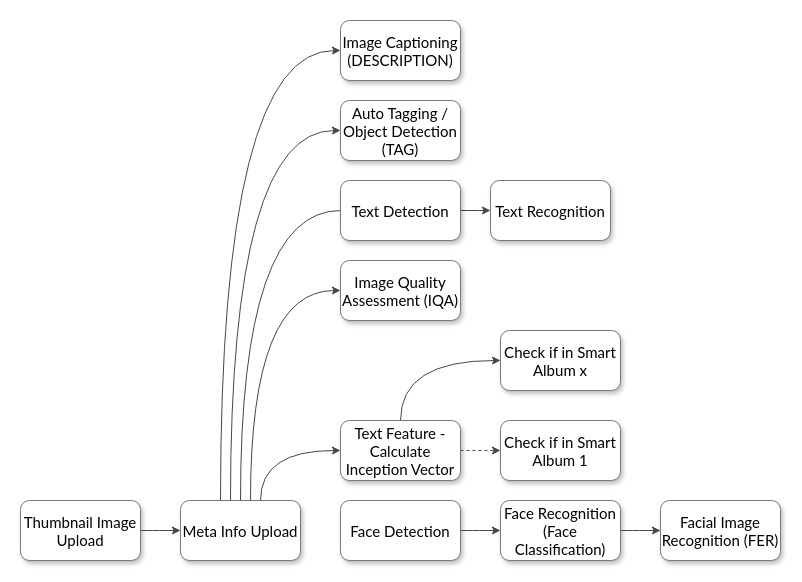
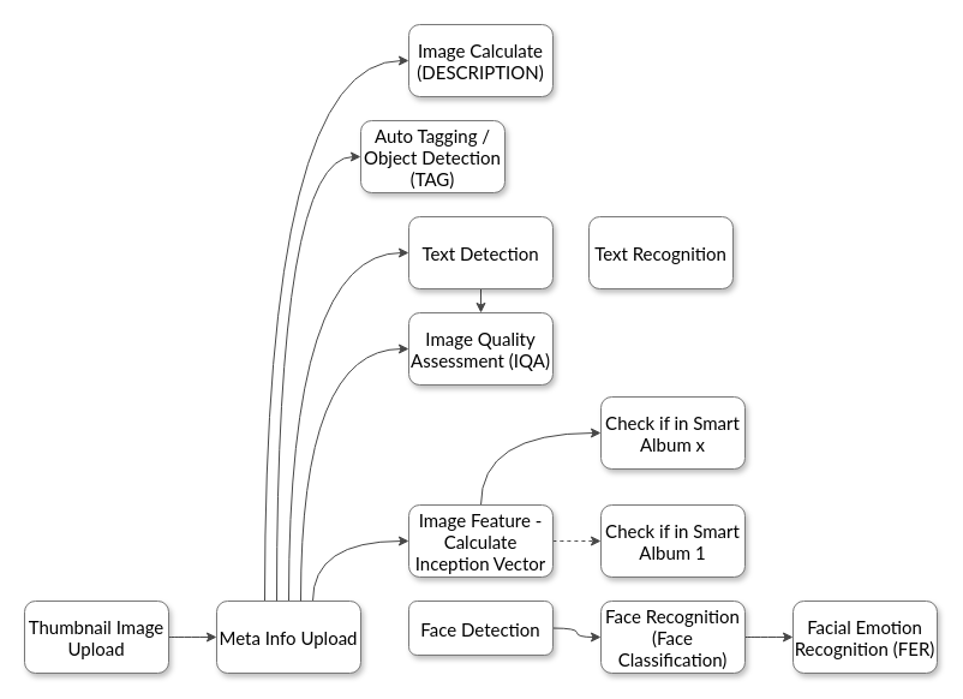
  <mxCell id="0" />
  <mxCell id="1" parent="0" />
  <mxCell id="2" value="" style="edgeStyle=orthogonalEdgeStyle;rounded=0;orthogonalLoop=1;jettySize=auto;html=1;fontSize=15;align=center;verticalAlign=middle;fontStyle=1;horizontal=1;spacingTop=0;spacing=2;strokeWidth=1;fillColor=#eeeeee;strokeColor=#474747;fontFamily=Lato;FType=g;labelBorderColor=none;curved=1;" edge="1" parent="1" source="3" target="8"><mxGeometry relative="1" as="geometry" /></mxCell>
  <mxCell id="3" value="Thumbnail Image Upload" style="rounded=1;whiteSpace=wrap;html=1;fontSize=15;align=center;verticalAlign=middle;fontStyle=0;horizontal=1;spacingTop=0;spacing=2;strokeWidth=1;fontFamily=Lato;FType=g;labelBorderColor=none;shadow=1;gradientDirection=north;strokeColor=#787878;fillColor=#ffffff;" vertex="1" parent="1"><mxGeometry x="20" y="500" width="120" height="60" as="geometry" /></mxCell>
  <mxCell id="4" value="" style="edgeStyle=orthogonalEdgeStyle;rounded=0;orthogonalLoop=1;jettySize=auto;html=1;fontSize=15;align=center;verticalAlign=middle;fontStyle=1;horizontal=1;spacingTop=0;spacing=2;strokeWidth=1;fillColor=#eeeeee;strokeColor=#474747;fontFamily=Lato;FType=g;labelBorderColor=none;curved=1;" edge="1" parent="1" source="8" target="21"><mxGeometry relative="1" as="geometry"><Array as="points"><mxPoint x="260" y="450" /></Array></mxGeometry></mxCell>
  <mxCell id="5" value="" style="edgeStyle=orthogonalEdgeStyle;rounded=0;orthogonalLoop=1;jettySize=auto;html=1;exitX=1;exitY=0.5;exitDx=0;exitDy=0;fontSize=15;align=center;verticalAlign=middle;fontStyle=1;horizontal=1;spacingTop=0;spacing=2;strokeWidth=1;fillColor=#eeeeee;strokeColor=#474747;fontFamily=Lato;FType=g;labelBorderColor=none;shadow=0;curved=1;dashed=1;" edge="1" parent="1" source="21" target="12"><mxGeometry relative="1" as="geometry" /></mxCell>
- <mxCell id="6" value="" style="edgeStyle=orthogonalEdgeStyle;rounded=0;orthogonalLoop=1;jettySize=auto;html=1;fontSize=15;align=center;verticalAlign=middle;fontStyle=1;horizontal=1;spacingTop=0;spacing=2;strokeWidth=1;fillColor=#eeeeee;strokeColor=#474747;fontFamily=Lato;FType=g;labelBorderColor=none;curved=1;endArrow=none;" edge="1" parent="1" source="8" target="10"><mxGeometry relative="1" as="geometry"><Array as="points"><mxPoint x="240" y="210" /></Array></mxGeometry></mxCell>
+ <mxCell id="6" value="" style="edgeStyle=orthogonalEdgeStyle;rounded=0;orthogonalLoop=1;jettySize=auto;html=1;fontSize=15;align=center;verticalAlign=middle;fontStyle=1;horizontal=1;spacingTop=0;spacing=2;strokeWidth=1;fillColor=#eeeeee;strokeColor=#474747;fontFamily=Lato;FType=g;labelBorderColor=none;curved=1;" edge="1" parent="1" source="8" target="10"><mxGeometry relative="1" as="geometry"><Array as="points"><mxPoint x="240" y="210" /></Array></mxGeometry></mxCell>
  <mxCell id="7" style="edgeStyle=orthogonalEdgeStyle;rounded=0;orthogonalLoop=1;jettySize=auto;html=1;entryX=0;entryY=0.5;entryDx=0;entryDy=0;startArrow=none;startFill=0;endArrow=classic;endFill=1;strokeWidth=1;fontSize=15;align=center;verticalAlign=middle;fontStyle=1;horizontal=1;spacingTop=0;spacing=2;fillColor=#eeeeee;strokeColor=#474747;fontFamily=Lato;FType=g;labelBorderColor=none;curved=1;" edge="1" parent="1" source="8" target="25"><mxGeometry relative="1" as="geometry"><Array as="points"><mxPoint x="220" y="50" /></Array></mxGeometry></mxCell>
  <mxCell id="8" value="Meta Info Upload" style="rounded=1;whiteSpace=wrap;html=1;fontSize=15;align=center;verticalAlign=middle;fontStyle=0;horizontal=1;spacingTop=0;spacing=2;strokeWidth=1;fontFamily=Lato;FType=g;labelBorderColor=none;shadow=1;gradientDirection=north;strokeColor=#787878;fillColor=#ffffff;" vertex="1" parent="1"><mxGeometry x="180" y="500" width="120" height="60" as="geometry" /></mxCell>
- <mxCell id="9" value="" style="edgeStyle=orthogonalEdgeStyle;rounded=0;orthogonalLoop=1;jettySize=auto;html=1;fontSize=15;align=center;verticalAlign=middle;fontStyle=1;horizontal=1;spacingTop=0;spacing=2;strokeWidth=1;fillColor=#eeeeee;strokeColor=#474747;fontFamily=Lato;FType=g;labelBorderColor=none;curved=1;" edge="1" parent="1" source="10" target="11"><mxGeometry relative="1" as="geometry" /></mxCell>
+ <mxCell id="9" value="" style="edgeStyle=orthogonalEdgeStyle;rounded=0;orthogonalLoop=1;jettySize=auto;html=1;fontSize=15;align=center;verticalAlign=middle;fontStyle=1;horizontal=1;spacingTop=0;spacing=2;strokeWidth=1;fillColor=#eeeeee;strokeColor=#474747;fontFamily=Lato;FType=g;labelBorderColor=none;curved=1;" edge="1" parent="1" source="10" target="23"><mxGeometry relative="1" as="geometry" /></mxCell>
  <mxCell id="10" value="Text Detection" style="rounded=1;whiteSpace=wrap;html=1;fontSize=15;align=center;verticalAlign=middle;fontStyle=0;horizontal=1;spacingTop=0;spacing=2;strokeWidth=1;fontFamily=Lato;FType=g;labelBorderColor=none;shadow=1;gradientDirection=north;strokeColor=#787878;fillColor=#ffffff;" vertex="1" parent="1"><mxGeometry x="340" y="180" width="120" height="60" as="geometry" /></mxCell>
  <mxCell id="11" value="Text Recognition" style="rounded=1;whiteSpace=wrap;html=1;fontSize=15;align=center;verticalAlign=middle;fontStyle=0;horizontal=1;spacingTop=0;spacing=2;strokeWidth=1;fontFamily=Lato;FType=g;labelBorderColor=none;shadow=1;gradientDirection=north;strokeColor=#787878;fillColor=#ffffff;" vertex="1" parent="1"><mxGeometry x="490" y="180" width="120" height="60" as="geometry" /></mxCell>
  <mxCell id="12" value="Check if in Smart Album 1" style="rounded=1;whiteSpace=wrap;html=1;fontSize=15;align=center;verticalAlign=middle;fontStyle=0;horizontal=1;spacingTop=0;spacing=2;strokeWidth=1;fontFamily=Lato;FType=g;labelBorderColor=none;shadow=1;gradientDirection=north;strokeColor=#787878;fillColor=#ffffff;" vertex="1" parent="1"><mxGeometry x="500" y="420" width="120" height="60" as="geometry" /></mxCell>
  <mxCell id="13" value="" style="edgeStyle=orthogonalEdgeStyle;rounded=0;orthogonalLoop=1;jettySize=auto;html=1;fontSize=15;align=center;verticalAlign=middle;fontStyle=1;horizontal=1;spacingTop=0;spacing=2;strokeWidth=1;fillColor=#eeeeee;strokeColor=#474747;fontFamily=Lato;FType=g;labelBorderColor=none;shadow=0;curved=1;" edge="1" parent="1" source="14" target="16"><mxGeometry relative="1" as="geometry" /></mxCell>
- <mxCell id="14" value="Face Detection" style="rounded=1;whiteSpace=wrap;html=1;fontSize=15;align=center;verticalAlign=middle;fontStyle=0;horizontal=1;spacingTop=0;spacing=2;strokeWidth=1;fontFamily=Lato;FType=g;labelBorderColor=none;shadow=1;gradientDirection=north;strokeColor=#787878;fillColor=#ffffff;" vertex="1" parent="1"><mxGeometry x="340" y="500" width="120" height="60" as="geometry" /></mxCell>
+ <mxCell id="14" value="Face Detection" style="rounded=1;whiteSpace=wrap;html=1;fontSize=15;align=center;verticalAlign=middle;fontStyle=0;horizontal=1;spacingTop=0;spacing=2;strokeWidth=1;fontFamily=Lato;FType=g;labelBorderColor=none;shadow=1;gradientDirection=north;strokeColor=#787878;fillColor=#ffffff;" vertex="1" parent="1"><mxGeometry x="340" y="500" width="120" height="45" as="geometry" /></mxCell>
  <mxCell id="15" value="" style="edgeStyle=orthogonalEdgeStyle;rounded=0;orthogonalLoop=1;jettySize=auto;html=1;fontSize=15;align=center;verticalAlign=middle;fontStyle=1;horizontal=1;spacingTop=0;spacing=2;strokeWidth=1;fillColor=#eeeeee;strokeColor=#474747;fontFamily=Lato;FType=g;labelBorderColor=none;shadow=0;curved=1;" edge="1" parent="1" source="16" target="17"><mxGeometry relative="1" as="geometry" /></mxCell>
  <mxCell id="16" value="Face Recognition&lt;br style=&quot;font-size: 15px;&quot;&gt;(Face Classification)" style="rounded=1;whiteSpace=wrap;html=1;fontSize=15;align=center;verticalAlign=middle;fontStyle=0;horizontal=1;spacingTop=0;spacing=2;strokeWidth=1;fontFamily=Lato;FType=g;labelBorderColor=none;shadow=1;gradientDirection=north;strokeColor=#787878;fillColor=#ffffff;" vertex="1" parent="1"><mxGeometry x="500" y="500" width="120" height="60" as="geometry" /></mxCell>
- <mxCell id="17" value="Facial Image Recognition (FER)" style="rounded=1;whiteSpace=wrap;html=1;fontSize=15;align=center;verticalAlign=middle;fontStyle=0;horizontal=1;spacingTop=0;spacing=2;strokeWidth=1;fontFamily=Lato;FType=g;labelBorderColor=none;shadow=1;gradientDirection=north;strokeColor=#787878;fillColor=#ffffff;" vertex="1" parent="1"><mxGeometry x="660" y="500" width="120" height="60" as="geometry" /></mxCell>
+ <mxCell id="17" value="Facial Emotion Recognition (FER)" style="rounded=1;whiteSpace=wrap;html=1;fontSize=15;align=center;verticalAlign=middle;fontStyle=0;horizontal=1;spacingTop=0;spacing=2;strokeWidth=1;fontFamily=Lato;FType=g;labelBorderColor=none;shadow=1;gradientDirection=north;strokeColor=#787878;fillColor=#ffffff;" vertex="1" parent="1"><mxGeometry x="660" y="500" width="120" height="60" as="geometry" /></mxCell>
  <mxCell id="18" value="" style="edgeStyle=orthogonalEdgeStyle;rounded=0;orthogonalLoop=1;jettySize=auto;html=1;fontSize=15;align=center;verticalAlign=middle;fontStyle=1;horizontal=1;spacingTop=0;spacing=2;strokeWidth=1;fillColor=#eeeeee;strokeColor=#474747;fontFamily=Lato;FType=g;labelBorderColor=none;curved=1;" edge="1" parent="1" source="8" target="24"><mxGeometry relative="1" as="geometry"><Array as="points"><mxPoint x="230" y="130" /></Array></mxGeometry></mxCell>
  <mxCell id="19" value="" style="edgeStyle=orthogonalEdgeStyle;rounded=0;orthogonalLoop=1;jettySize=auto;html=1;fontSize=15;align=center;verticalAlign=middle;fontStyle=1;horizontal=1;spacingTop=0;spacing=2;strokeWidth=1;fillColor=#eeeeee;strokeColor=#474747;fontFamily=Lato;FType=g;labelBorderColor=none;curved=1;" edge="1" parent="1" source="8" target="23"><mxGeometry relative="1" as="geometry"><Array as="points"><mxPoint x="250" y="290" /></Array></mxGeometry></mxCell>
  <mxCell id="20" value="" style="edgeStyle=orthogonalEdgeStyle;rounded=0;orthogonalLoop=1;jettySize=auto;html=1;fontSize=15;align=center;verticalAlign=middle;fontStyle=1;horizontal=1;spacingTop=0;spacing=2;strokeWidth=1;fillColor=#eeeeee;strokeColor=#474747;fontFamily=Lato;FType=g;labelBorderColor=none;curved=1;" edge="1" parent="1" source="21" target="22"><mxGeometry relative="1" as="geometry"><Array as="points"><mxPoint x="400" y="360" /></Array></mxGeometry></mxCell>
- <mxCell id="21" value="Text Feature - Calculate Inception Vector" style="rounded=1;whiteSpace=wrap;html=1;fontSize=15;align=center;verticalAlign=middle;fontStyle=0;horizontal=1;spacingTop=0;spacing=2;strokeWidth=1;fontFamily=Lato;FType=g;labelBorderColor=none;shadow=1;gradientDirection=north;strokeColor=#787878;fillColor=#ffffff;" vertex="1" parent="1"><mxGeometry x="340" y="420" width="120" height="60" as="geometry" /></mxCell>
+ <mxCell id="21" value="Image Feature - Calculate Inception Vector" style="rounded=1;whiteSpace=wrap;html=1;fontSize=15;align=center;verticalAlign=middle;fontStyle=0;horizontal=1;spacingTop=0;spacing=2;strokeWidth=1;fontFamily=Lato;FType=g;labelBorderColor=none;shadow=1;gradientDirection=north;strokeColor=#787878;fillColor=#ffffff;" vertex="1" parent="1"><mxGeometry x="340" y="420" width="120" height="60" as="geometry" /></mxCell>
  <mxCell id="22" value="Check if in Smart Album x" style="rounded=1;whiteSpace=wrap;html=1;fontSize=15;align=center;verticalAlign=middle;fontStyle=0;horizontal=1;spacingTop=0;spacing=2;strokeWidth=1;fontFamily=Lato;FType=g;labelBorderColor=none;shadow=1;gradientDirection=north;strokeColor=#787878;fillColor=#ffffff;" vertex="1" parent="1"><mxGeometry x="500" y="330" width="120" height="60" as="geometry" /></mxCell>
  <mxCell id="23" value="Image Quality Assessment (IQA)" style="rounded=1;whiteSpace=wrap;html=1;fontSize=15;align=center;verticalAlign=middle;fontStyle=0;horizontal=1;spacingTop=0;spacing=2;strokeWidth=1;fontFamily=Lato;FType=g;labelBorderColor=none;shadow=1;gradientDirection=north;strokeColor=#787878;fillColor=#ffffff;" vertex="1" parent="1"><mxGeometry x="340" y="260" width="120" height="60" as="geometry" /></mxCell>
- <mxCell id="24" value="Auto Tagging / Object Detection (TAG)" style="rounded=1;whiteSpace=wrap;html=1;fontSize=15;align=center;verticalAlign=middle;fontStyle=0;horizontal=1;spacingTop=0;spacing=2;strokeWidth=1;fontFamily=Lato;FType=g;labelBorderColor=none;shadow=1;gradientDirection=north;strokeColor=#787878;fillColor=#ffffff;" vertex="1" parent="1"><mxGeometry x="340" y="100" width="120" height="60" as="geometry" /></mxCell>
- <mxCell id="25" value="Image Captioning&lt;br style=&quot;font-size: 15px;&quot;&gt;(DESCRIPTION)" style="rounded=1;whiteSpace=wrap;html=1;fontSize=15;align=center;verticalAlign=middle;fontStyle=0;horizontal=1;spacingTop=0;spacing=2;strokeWidth=1;fontFamily=Lato;FType=g;labelBorderColor=none;shadow=1;gradientDirection=north;strokeColor=#787878;fillColor=#ffffff;" vertex="1" parent="1"><mxGeometry x="340" y="20" width="120" height="60" as="geometry" /></mxCell>
+ <mxCell id="24" value="Auto Tagging / Object Detection (TAG)" style="rounded=1;whiteSpace=wrap;html=1;fontSize=15;align=center;verticalAlign=middle;fontStyle=0;horizontal=1;spacingTop=0;spacing=2;strokeWidth=1;fontFamily=Lato;FType=g;labelBorderColor=none;shadow=1;gradientDirection=north;strokeColor=#787878;fillColor=#ffffff;" vertex="1" parent="1"><mxGeometry x="300" y="100" width="120" height="60" as="geometry" /></mxCell>
+ <mxCell id="25" value="Image Calculate&lt;br style=&quot;font-size: 15px;&quot;&gt;(DESCRIPTION)" style="rounded=1;whiteSpace=wrap;html=1;fontSize=15;align=center;verticalAlign=middle;fontStyle=0;horizontal=1;spacingTop=0;spacing=2;strokeWidth=1;fontFamily=Lato;FType=g;labelBorderColor=none;shadow=1;gradientDirection=north;strokeColor=#787878;fillColor=#ffffff;" vertex="1" parent="1"><mxGeometry x="340" y="20" width="120" height="60" as="geometry" /></mxCell>
  <mxCell id="26" value="" style="shape=image;html=1;verticalAlign=middle;verticalLabelPosition=bottom;labelBackgroundColor=#ffffff;imageAspect=0;aspect=fixed;image=https://cdn0.iconfinder.com/data/icons/zondicons/20/dots-horizontal-triple-128.png;fontSize=15;align=center;fontStyle=1;horizontal=1;spacingTop=0;spacing=2;strokeWidth=1;fillColor=#eeeeee;strokeColor=#474747;fontFamily=Lato;FType=g;labelBorderColor=none;" vertex="1" parent="1"><mxGeometry x="550" y="395" width="20" height="20" as="geometry" /></mxCell>
